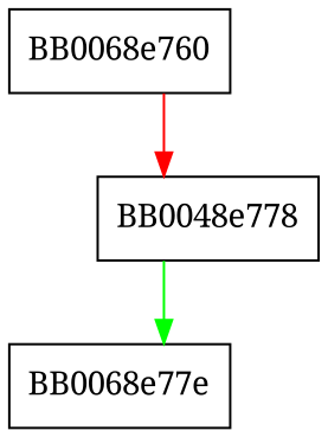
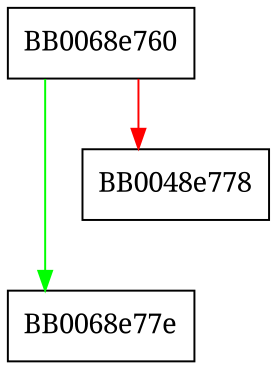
  digraph {
    fontname="Noto Serif"
    splines=ortho
    node [fontname="Noto Serif" shape=box]
    edge [fontname="Noto Serif"]
    BB0068e760
    BB0068e77e
    n3 [label=BB0048e778]
-   n3 -> BB0068e77e [color=green]
+   BB0068e760 -> BB0068e77e [color=green]
    BB0068e760 -> n3 [color=red]
  }
